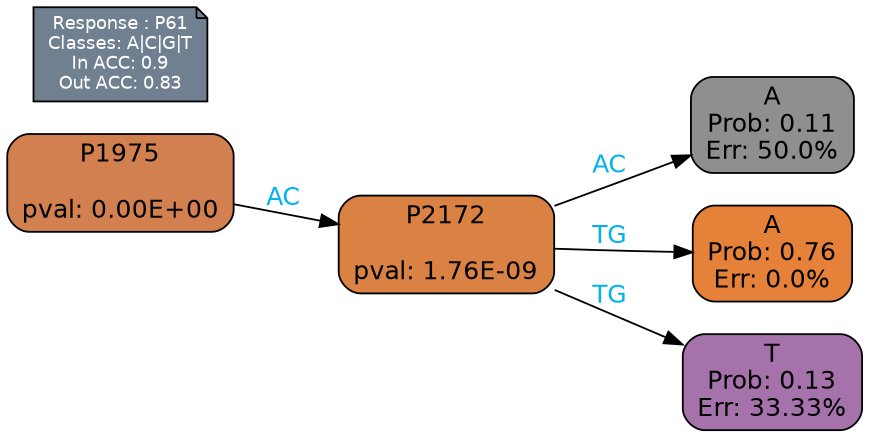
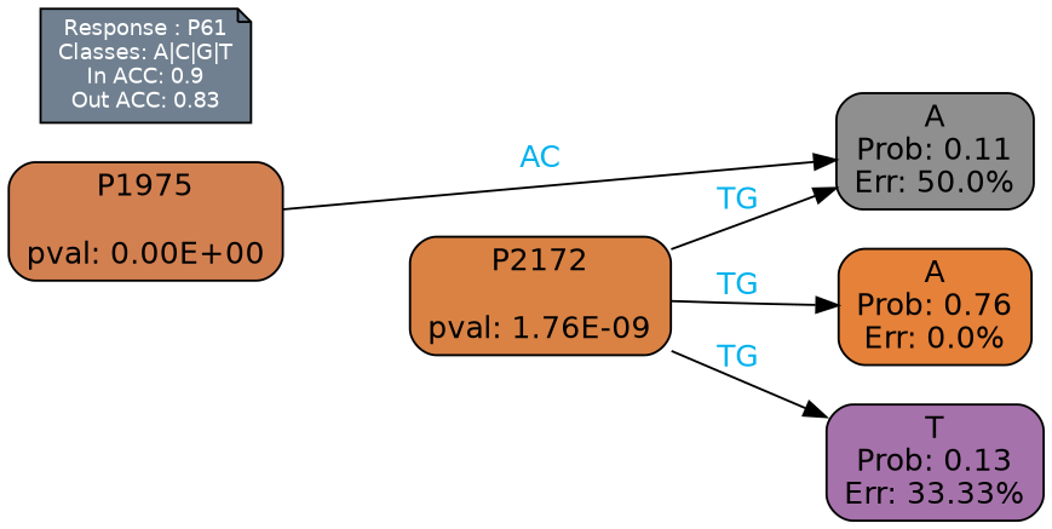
  digraph {
    rankdir=LR
    ranksep=equally
    splines=polylines
    node [color=black fontname=helvetica shape=box style="filled, rounded"]
    edge [fontcolor=deepskyblue2 fontname=helvetica]
    n1 [fillcolor="#e58139" label="A\nProb: 0.76\nErr: 0.0%"]
    n2 [fillcolor="#8f8f8f" label="A\nProb: 0.11\nErr: 50.0%"]
    n3 [fillcolor="#a672ab" label="T\nProb: 0.13\nErr: 33.33%"]
    n4 [align=left fillcolor=slategray fontcolor=white fontsize=10 label="Response : P61\nClasses: A|C|G|T\nIn ACC: 0.9\nOut ACC: 0.83\n" shape=note style=filled]
    n5 [fillcolor="#d38051" label="P1975\n\npval: 0.00E+00"]
    n6 [fillcolor="#d98244" label="P2172\n\npval: 1.76E-09"]
    subgraph sub_1 {
      rank=same
      n1
      n2
      n3
    }
    subgraph sub_2 {
      rank=same
      n4
      n5
    }
-   n5 -> n6 [label=AC]
+   n5 -> n2 [label=AC]
    n6 -> n1 [label=TG]
-   n6 -> n2 [label=AC]
+   n6 -> n2 [label=TG]
    n6 -> n3 [label=TG]
  }
